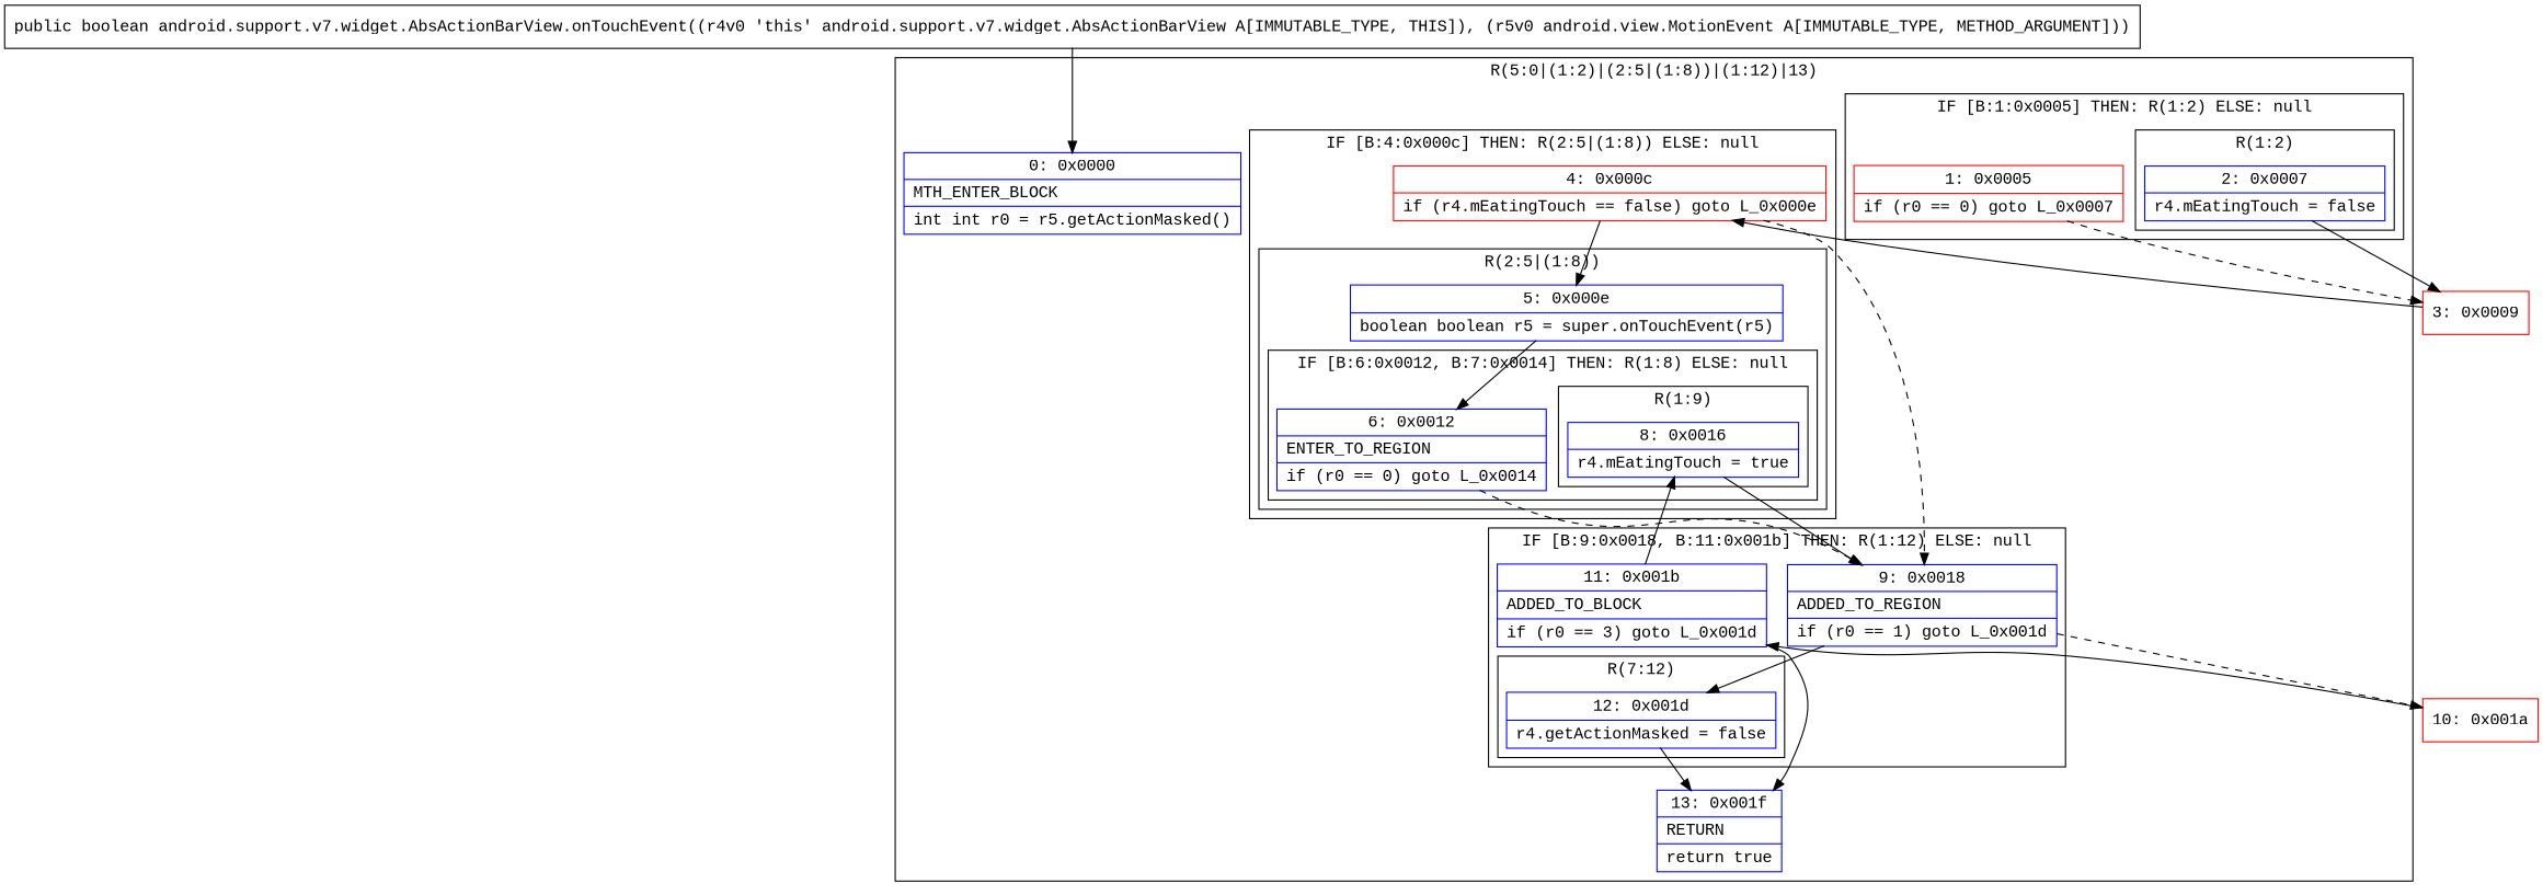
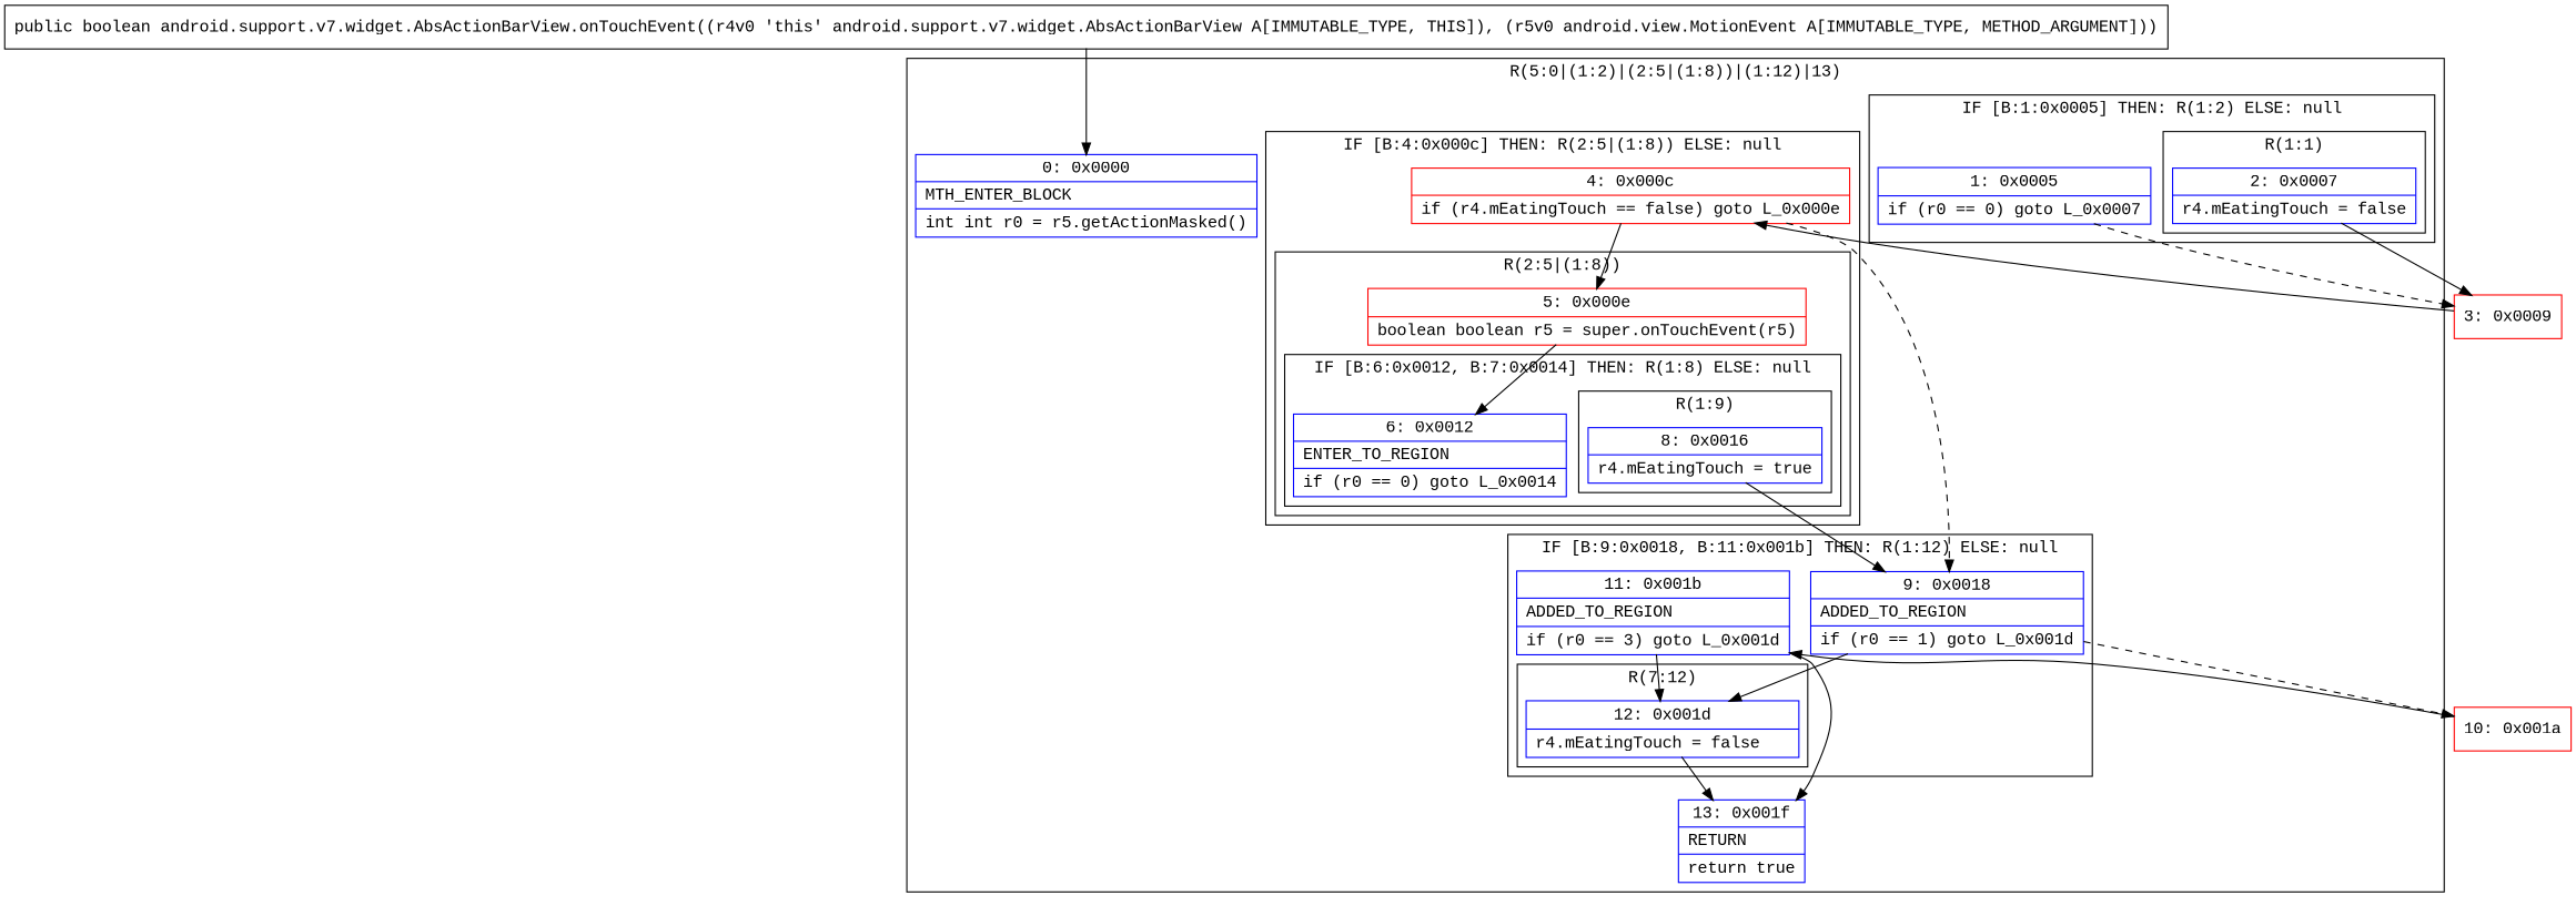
  digraph {
    fontname="Liberation Mono"
    node [color=blue fontname="Liberation Mono" shape=record]
    edge [fontname="Liberation Mono"]
    n1 [label="{2\:\ 0x0007|r4.mEatingTouch = false\l}"]
-   n2 [color=red label="{1\:\ 0x0005|if (r0 == 0) goto L_0x0007\l}"]
+   n2 [label="{1\:\ 0x0005|if (r0 == 0) goto L_0x0007\l}"]
    n3 [label="{8\:\ 0x0016|r4.mEatingTouch = true\l}"]
    n4 [label="{6\:\ 0x0012|ENTER_TO_REGION\l|if (r0 == 0) goto L_0x0014\l}"]
-   n5 [label="{5\:\ 0x000e|boolean boolean r5 = super.onTouchEvent(r5)\l}"]
+   n5 [color=red label="{5\:\ 0x000e|boolean boolean r5 = super.onTouchEvent(r5)\l}"]
    n6 [color=red label="{4\:\ 0x000c|if (r4.mEatingTouch == false) goto L_0x000e\l}"]
-   n7 [label="{12\:\ 0x001d|r4.getActionMasked = false\l}"]
+   n7 [label="{12\:\ 0x001d|r4.mEatingTouch = false\l}"]
    n8 [label="{9\:\ 0x0018|ADDED_TO_REGION\l|if (r0 == 1) goto L_0x001d\l}"]
-   n9 [label="{11\:\ 0x001b|ADDED_TO_BLOCK\l|if (r0 == 3) goto L_0x001d\l}"]
+   n9 [label="{11\:\ 0x001b|ADDED_TO_REGION\l|if (r0 == 3) goto L_0x001d\l}"]
    n10 [label="{0\:\ 0x0000|MTH_ENTER_BLOCK\l|int int r0 = r5.getActionMasked()\l}"]
    n11 [label="{13\:\ 0x001f|RETURN\l|return true\l}"]
    n12 [color=red label="{3\:\ 0x0009}"]
    n13 [color=red label="{10\:\ 0x001a}"]
    n14 [label="{public boolean android.support.v7.widget.AbsActionBarView.onTouchEvent((r4v0 'this' android.support.v7.widget.AbsActionBarView A[IMMUTABLE_TYPE, THIS]), (r5v0 android.view.MotionEvent A[IMMUTABLE_TYPE, METHOD_ARGUMENT])) }" color=""]
    subgraph cluster_1 {
      label="R(5:0|(1:2)|(2:5|(1:8))|(1:12)|13)"
      n10
      n11
      subgraph cluster_2 {
        label="IF [B:1:0x0005] THEN: R(1:2) ELSE: null"
        n2
        subgraph cluster_3 {
-         label="R(1:2)"
+         label="R(1:1)"
          n1
        }
      }
      subgraph cluster_4 {
        label="IF [B:4:0x000c] THEN: R(2:5|(1:8)) ELSE: null"
        n6
        subgraph cluster_5 {
          label="R(2:5|(1:8))"
          n5
          subgraph cluster_6 {
            label="IF [B:6:0x0012, B:7:0x0014] THEN: R(1:8) ELSE: null"
            n4
            subgraph cluster_7 {
              label="R(1:9)"
              n3
            }
          }
        }
      }
      subgraph cluster_8 {
        label="IF [B:9:0x0018, B:11:0x001b] THEN: R(1:12) ELSE: null"
        n8
        n9
        subgraph cluster_9 {
          label="R(7:12)"
          n7
        }
      }
    }
    n1 -> n12
    n2 -> n12 [style=dashed]
    n3 -> n8
-   n4 -> n8 [style=dashed]
    n5 -> n4
    n6 -> n5
    n6 -> n8 [style=dashed]
    n7 -> n11
    n8 -> n7
    n8 -> n13 [style=dashed]
-   n9 -> n3
+   n9 -> n7
    n9 -> n11 [style=solid]
    n12 -> n6
    n13 -> n9
    n14 -> n10
  }
